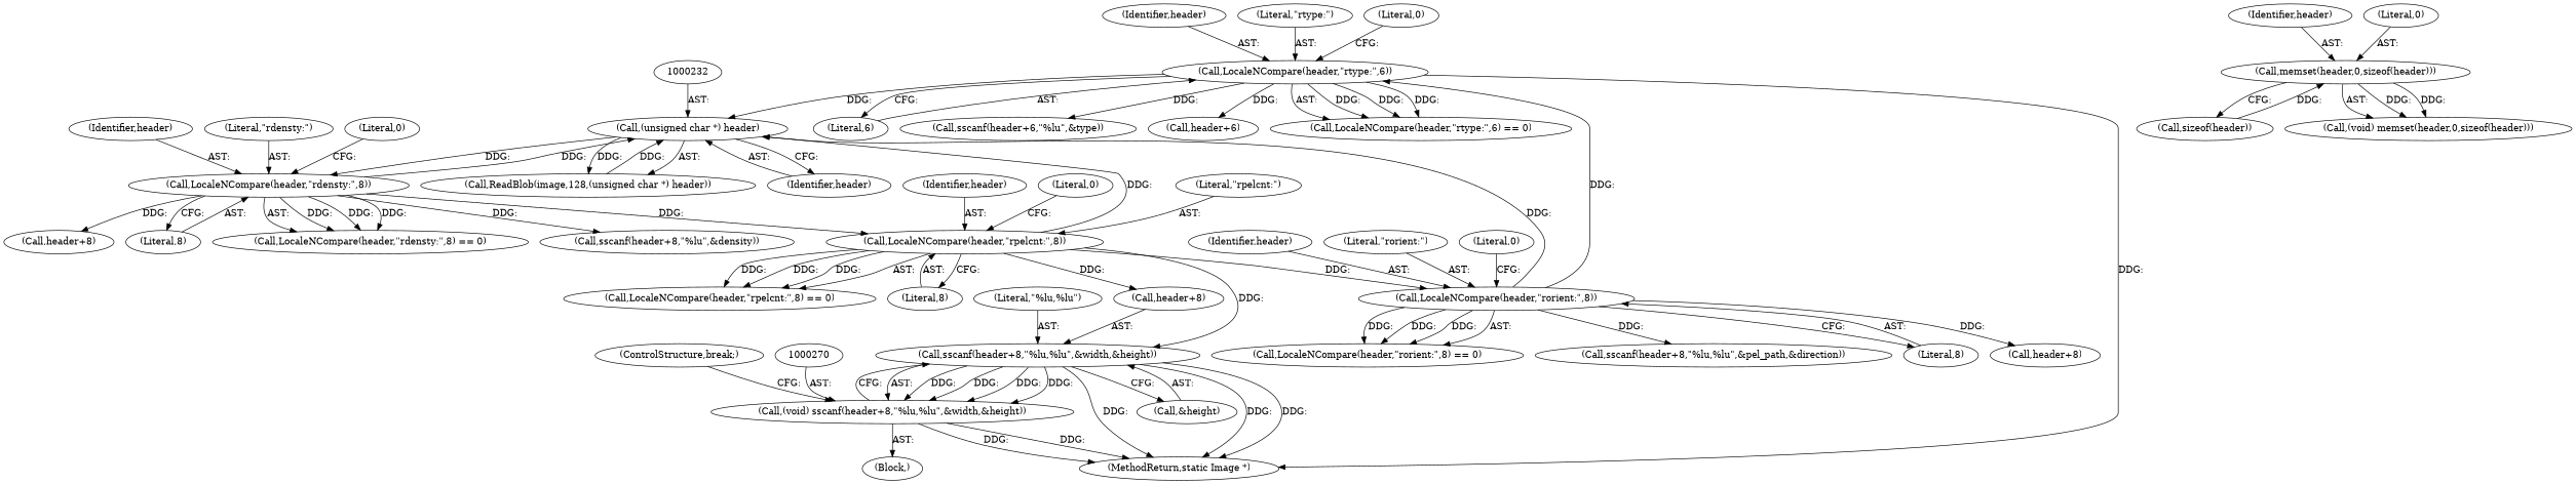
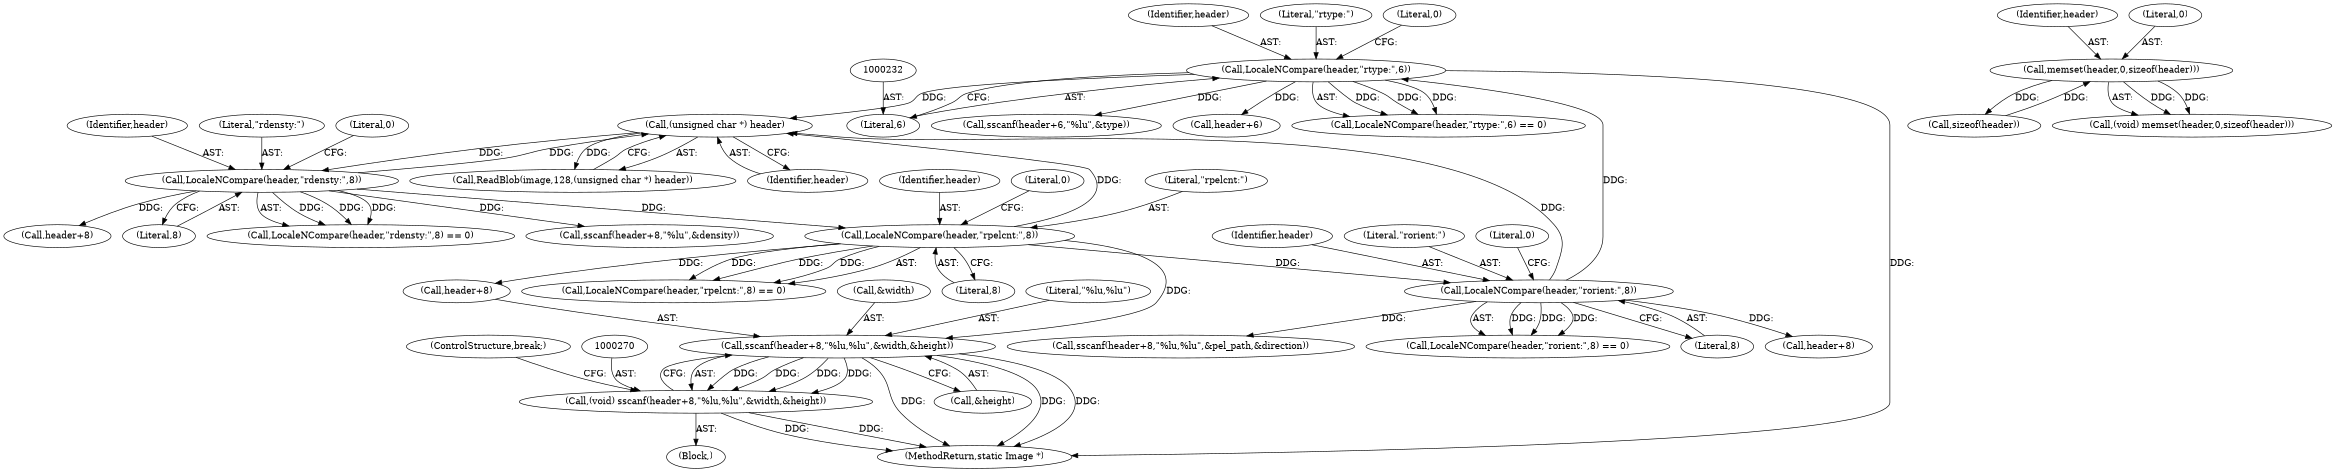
  digraph {
    n1 [label="(Call,sscanf(header+8,\"%lu,%lu\",&width,&height))"]
    n2 [label="(Call,(void) sscanf(header+8,\"%lu,%lu\",&width,&height))"]
    n3 [label="(MethodReturn,static Image *)"]
    n4 [label="(Call,&height)"]
    n5 [label="(Block,)"]
    n6 [label="(Call,LocaleNCompare(header,\"rpelcnt:\",8))"]
    n7 [label="(Call,(unsigned char *) header)"]
    n8 [label="(Call,LocaleNCompare(header,\"rorient:\",8))"]
    n9 [label="(Literal,8)"]
    n10 [label="(Call,LocaleNCompare(header,\"rpelcnt:\",8) == 0)"]
    n11 [label="(Call,header+8)"]
    n12 [label="(Call,LocaleNCompare(header,\"rdensty:\",8))"]
    n13 [label="(Call,ReadBlob(image,128,(unsigned char *) header))"]
    n14 [label="(Identifier,header)"]
    n15 [label="(Call,LocaleNCompare(header,\"rtype:\",6))"]
    n16 [label="(Literal,8)"]
    n17 [label="(Call,header+8)"]
    n18 [label="(Call,LocaleNCompare(header,\"rorient:\",8) == 0)"]
    n19 [label="(Call,sscanf(header+8,\"%lu,%lu\",&pel_path,&direction))"]
    n20 [label="(Literal,8)"]
    n21 [label="(Call,LocaleNCompare(header,\"rdensty:\",8) == 0)"]
    n22 [label="(Call,sscanf(header+8,\"%lu\",&density))"]
    n23 [label="(Call,header+8)"]
    n24 [label="(Literal,6)"]
    n25 [label="(Call,sscanf(header+6,\"%lu\",&type))"]
    n26 [label="(Call,header+6)"]
    n27 [label="(Call,LocaleNCompare(header,\"rtype:\",6) == 0)"]
    n28 [label="(Call,memset(header,0,sizeof(header)))"]
    n29 [label="(Call,sizeof(header))"]
    n30 [label="(Call,(void) memset(header,0,sizeof(header)))"]
    n31 [label="(Identifier,header)"]
    n32 [label="(Literal,\"rorient:\")"]
    n33 [label="(Identifier,header)"]
    n34 [label="(Literal,\"%lu,%lu\")"]
    n35 [label="(Identifier,header)"]
    n36 [label="(Literal,\"rdensty:\")"]
+   n37 [label="(Call,&width)"]
    n38 [label="(Literal,0)"]
    n39 [label="(Literal,\"rtype:\")"]
    n40 [label="(Literal,0)"]
    n41 [label="(Identifier,header)"]
    n42 [label="(Literal,0)"]
    n43 [label="(ControlStructure,break;)"]
    n44 [label="(Literal,0)"]
    n45 [label="(Literal,0)"]
    n46 [label="(Literal,\"rpelcnt:\")"]
    n47 [label="(Identifier,header)"]
    1000232
    1000270
    n1 -> n2 [label="AST: "]
    n1 -> n2 [label="DDG: "]
    n1 -> n2 [label="DDG: "]
    n1 -> n2 [label="DDG: "]
    n1 -> n2 [label="DDG: "]
    n1 -> n3 [label="DDG: "]
    n1 -> n3 [label="DDG: "]
    n1 -> n3 [label="DDG: "]
    n1 -> n4 [label="CFG: "]
    n2 -> n1 [label="CFG: "]
    n2 -> n3 [label="DDG: "]
    n2 -> n3 [label="DDG: "]
    n2 -> n5 [label="AST: "]
    n4 -> n1 [label="AST: "]
    n6 -> n1 [label="DDG: "]
    n6 -> n7 [label="DDG: "]
    n6 -> n8 [label="DDG: "]
    n6 -> n9 [label="CFG: "]
    n6 -> n10 [label="AST: "]
    n6 -> n10 [label="DDG: "]
    n6 -> n10 [label="DDG: "]
    n6 -> n10 [label="DDG: "]
    n6 -> n11 [label="DDG: "]
    n7 -> n12 [label="DDG: "]
    n7 -> n13 [label="AST: "]
    n7 -> n13 [label="DDG: "]
    n7 -> n14 [label="CFG: "]
    n8 -> n7 [label="DDG: "]
    n8 -> n15 [label="DDG: "]
    n8 -> n16 [label="CFG: "]
    n8 -> n17 [label="DDG: "]
    n8 -> n18 [label="AST: "]
    n8 -> n18 [label="DDG: "]
    n8 -> n18 [label="DDG: "]
    n8 -> n18 [label="DDG: "]
    n8 -> n19 [label="DDG: "]
    n9 -> n6 [label="AST: "]
    n11 -> n1 [label="AST: "]
    n12 -> n6 [label="DDG: "]
    n12 -> n7 [label="DDG: "]
    n12 -> n20 [label="CFG: "]
    n12 -> n21 [label="AST: "]
    n12 -> n21 [label="DDG: "]
    n12 -> n21 [label="DDG: "]
    n12 -> n21 [label="DDG: "]
    n12 -> n22 [label="DDG: "]
    n12 -> n23 [label="DDG: "]
-   n13 -> n7 [label="DDG: "]
+   n13 -> n7 [label="CFG: "]
    n14 -> n7 [label="AST: "]
    n15 -> n3 [label="DDG: "]
    n15 -> n7 [label="DDG: "]
    n15 -> n24 [label="CFG: "]
    n15 -> n25 [label="DDG: "]
    n15 -> n26 [label="DDG: "]
    n15 -> n27 [label="AST: "]
    n15 -> n27 [label="DDG: "]
    n15 -> n27 [label="DDG: "]
    n15 -> n27 [label="DDG: "]
    n16 -> n8 [label="AST: "]
    n20 -> n12 [label="AST: "]
    n24 -> n15 [label="AST: "]
-   n28 -> n29 [label="CFG: "]
+   n28 -> n29 [label="DDG: "]
    n28 -> n30 [label="AST: "]
    n28 -> n30 [label="DDG: "]
    n28 -> n30 [label="DDG: "]
    n29 -> n28 [label="DDG: "]
    n31 -> n15 [label="AST: "]
    n32 -> n8 [label="AST: "]
    n33 -> n12 [label="AST: "]
    n34 -> n1 [label="AST: "]
    n35 -> n28 [label="AST: "]
    n36 -> n12 [label="AST: "]
+   n37 -> n1 [label="AST: "]
    n38 -> n8 [label="CFG: "]
    n39 -> n15 [label="AST: "]
    n40 -> n15 [label="CFG: "]
    n41 -> n6 [label="AST: "]
    n42 -> n28 [label="AST: "]
    n43 -> n2 [label="CFG: "]
    n44 -> n12 [label="CFG: "]
    n45 -> n6 [label="CFG: "]
    n46 -> n6 [label="AST: "]
    n47 -> n8 [label="AST: "]
-   1000232 -> n7 [label="AST: "]
+   1000232 -> n24 [label="AST: "]
    1000270 -> n2 [label="AST: "]
  }
